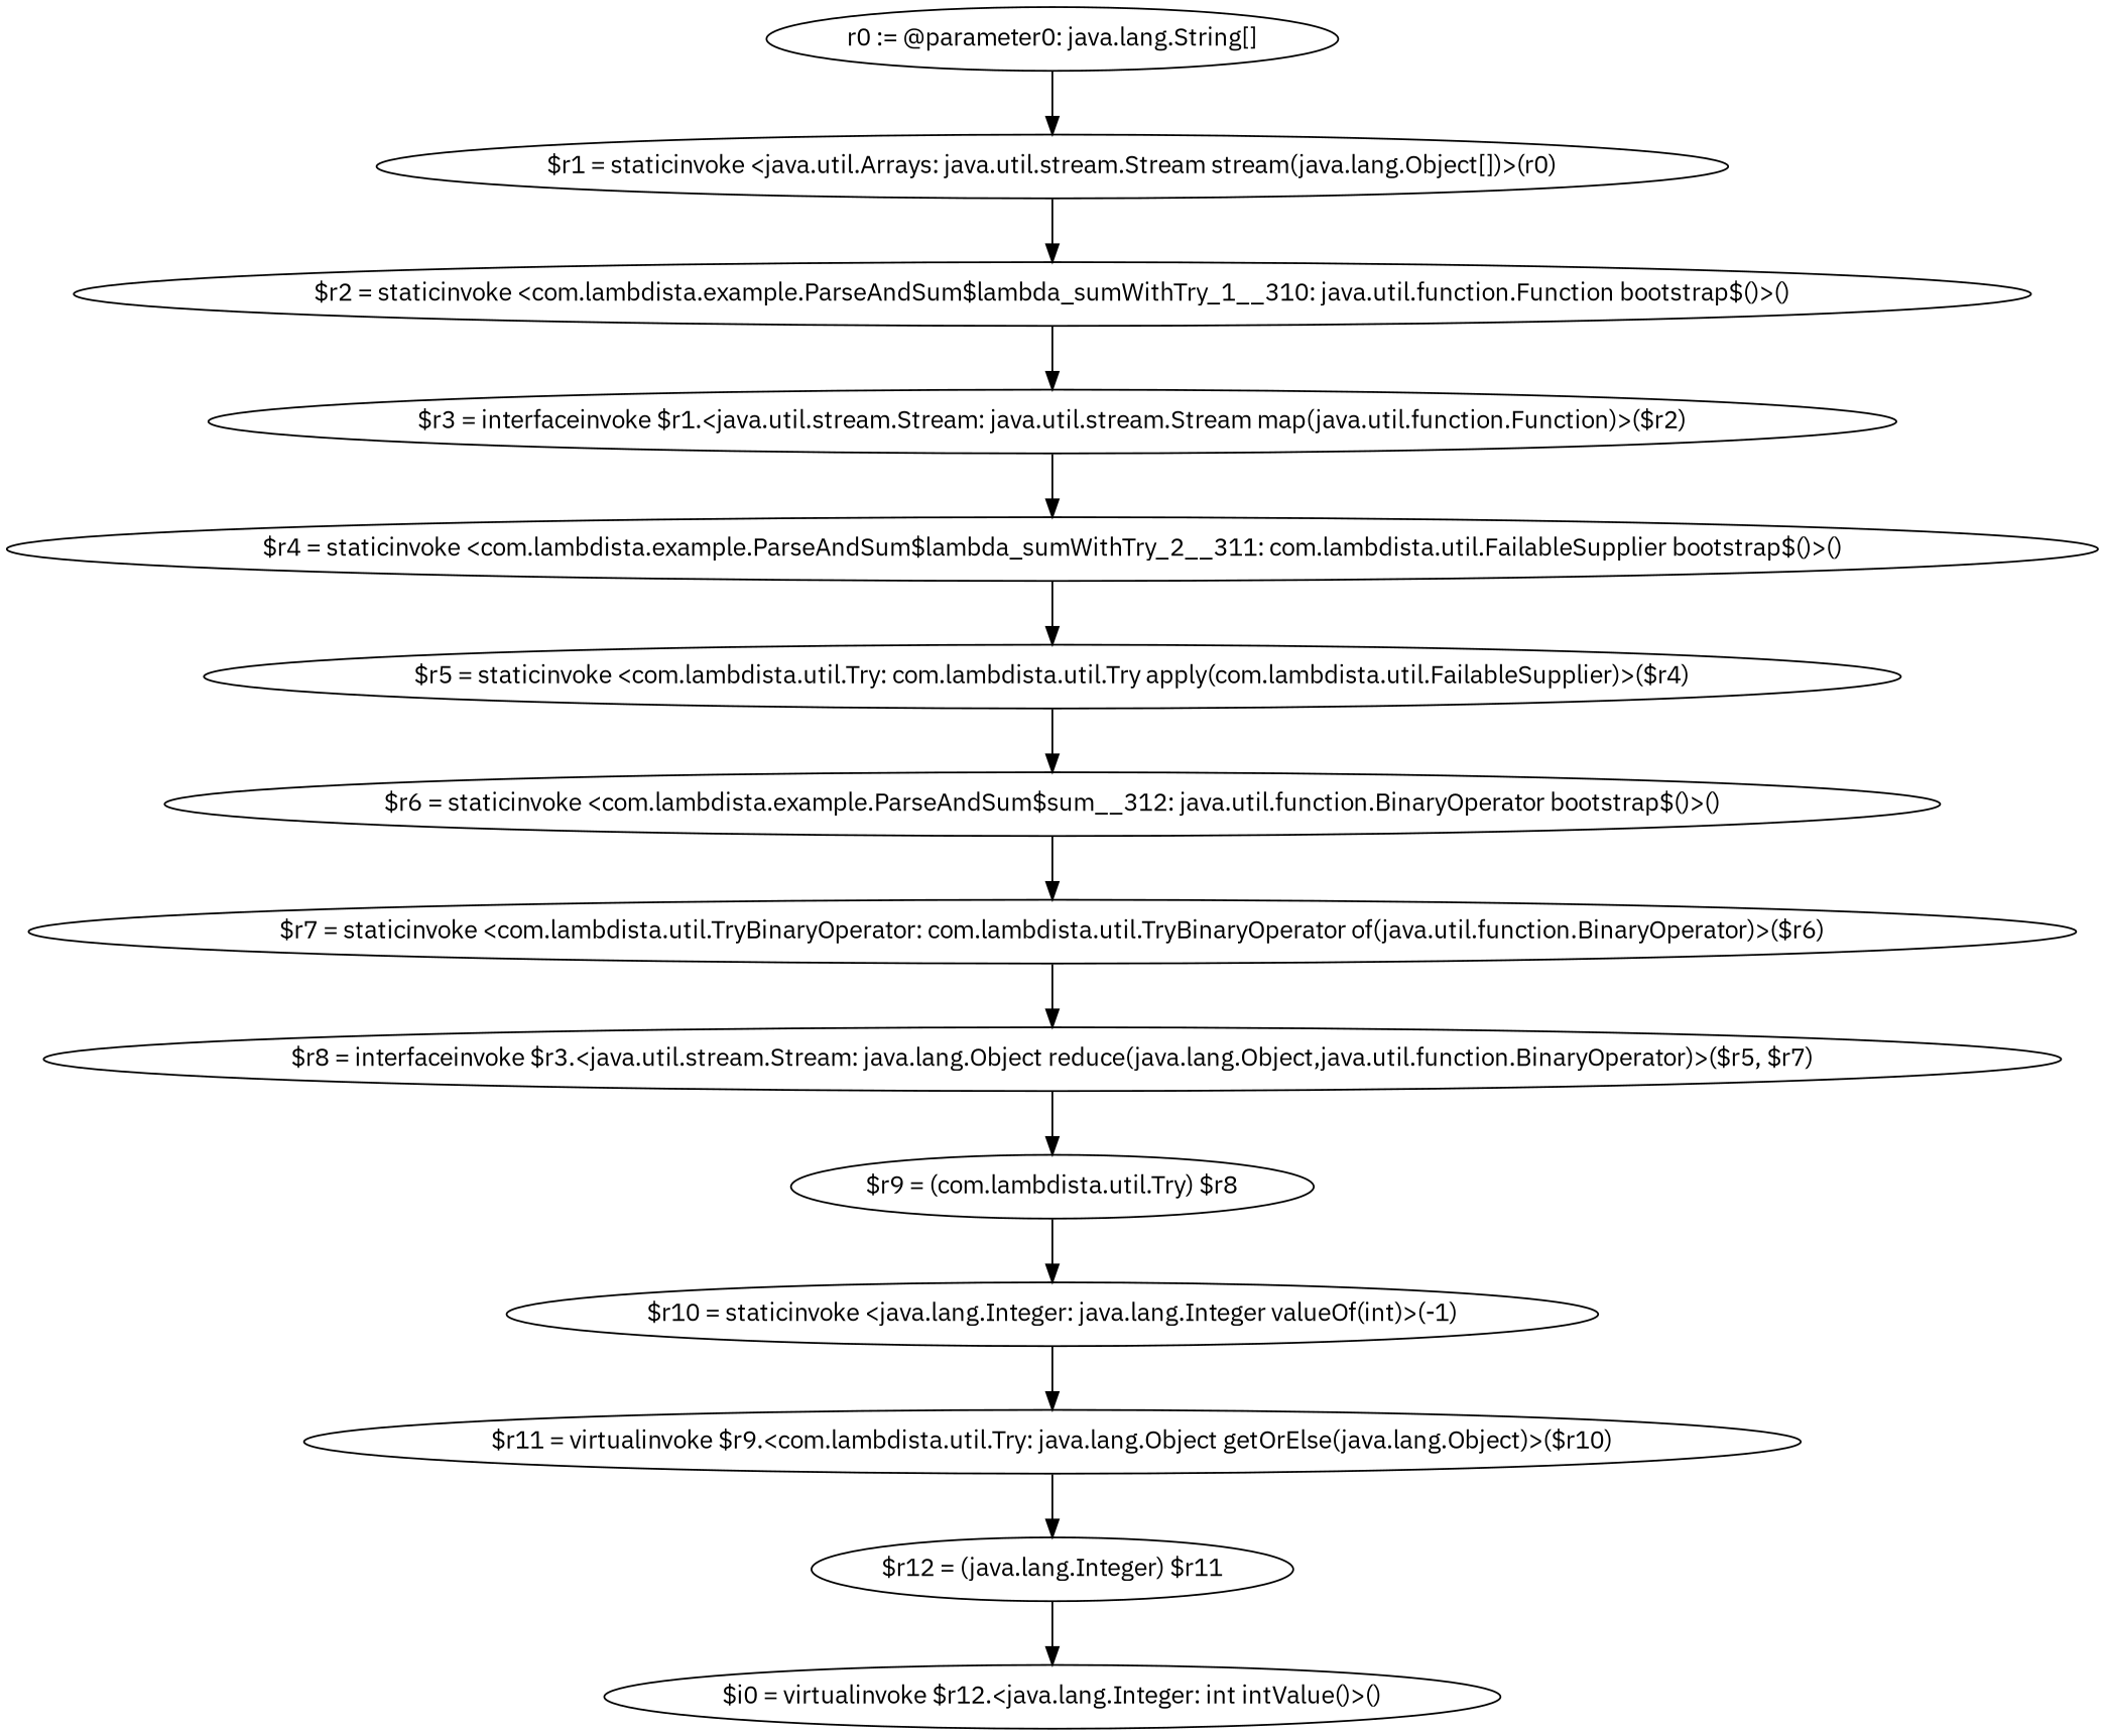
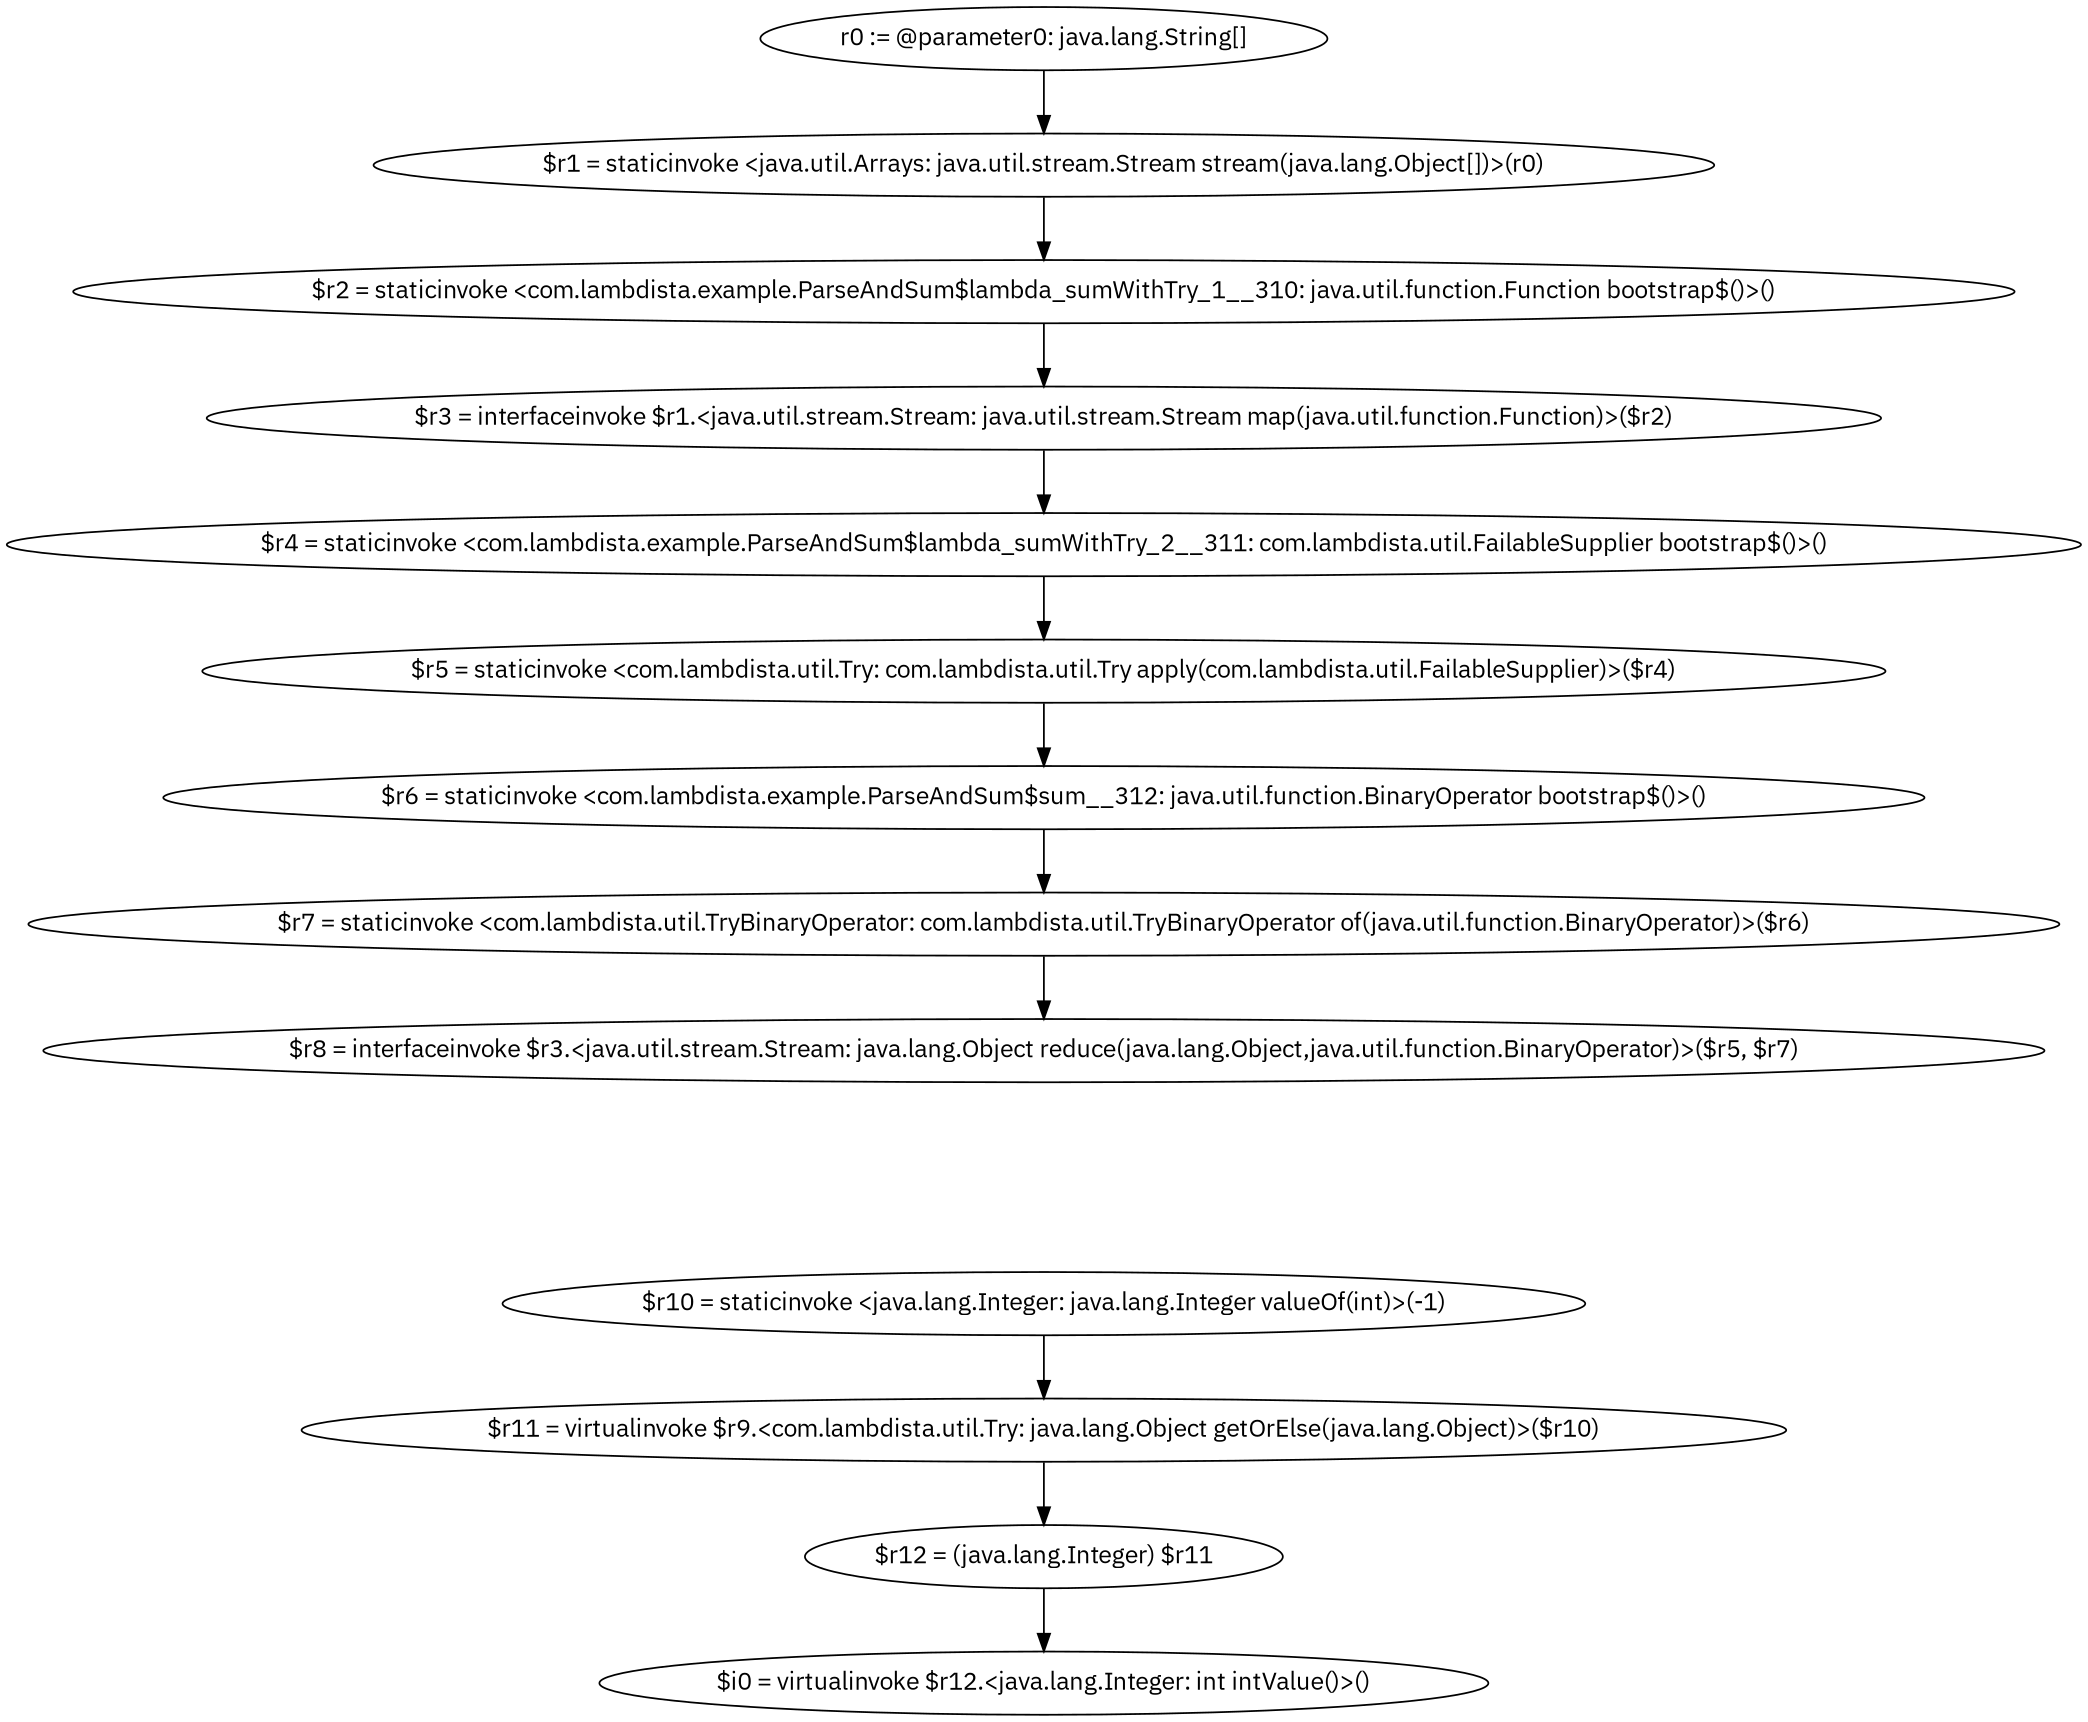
  digraph {
    fontname="IBM Plex Sans"
    node [fontname="IBM Plex Sans"]
    edge [fontname="IBM Plex Sans"]
    "r0 := @parameter0: java.lang.String[]"
    "$r1 = staticinvoke <java.util.Arrays: java.util.stream.Stream stream(java.lang.Object[])>(r0)"
    "$r2 = staticinvoke <com.lambdista.example.ParseAndSum$lambda_sumWithTry_1__310: java.util.function.Function bootstrap$()>()"
    "$r3 = interfaceinvoke $r1.<java.util.stream.Stream: java.util.stream.Stream map(java.util.function.Function)>($r2)"
    "$r4 = staticinvoke <com.lambdista.example.ParseAndSum$lambda_sumWithTry_2__311: com.lambdista.util.FailableSupplier bootstrap$()>()"
    "$r5 = staticinvoke <com.lambdista.util.Try: com.lambdista.util.Try apply(com.lambdista.util.FailableSupplier)>($r4)"
    "$r6 = staticinvoke <com.lambdista.example.ParseAndSum$sum__312: java.util.function.BinaryOperator bootstrap$()>()"
    "$r7 = staticinvoke <com.lambdista.util.TryBinaryOperator: com.lambdista.util.TryBinaryOperator of(java.util.function.BinaryOperator)>($r6)"
    "$r8 = interfaceinvoke $r3.<java.util.stream.Stream: java.lang.Object reduce(java.lang.Object,java.util.function.BinaryOperator)>($r5, $r7)"
-   "$r9 = (com.lambdista.util.Try) $r8"
    "$r10 = staticinvoke <java.lang.Integer: java.lang.Integer valueOf(int)>(-1)"
    "$r11 = virtualinvoke $r9.<com.lambdista.util.Try: java.lang.Object getOrElse(java.lang.Object)>($r10)"
    "$r12 = (java.lang.Integer) $r11"
    "$i0 = virtualinvoke $r12.<java.lang.Integer: int intValue()>()"
    "r0 := @parameter0: java.lang.String[]" -> "$r1 = staticinvoke <java.util.Arrays: java.util.stream.Stream stream(java.lang.Object[])>(r0)"
    "$r1 = staticinvoke <java.util.Arrays: java.util.stream.Stream stream(java.lang.Object[])>(r0)" -> "$r2 = staticinvoke <com.lambdista.example.ParseAndSum$lambda_sumWithTry_1__310: java.util.function.Function bootstrap$()>()"
    "$r2 = staticinvoke <com.lambdista.example.ParseAndSum$lambda_sumWithTry_1__310: java.util.function.Function bootstrap$()>()" -> "$r3 = interfaceinvoke $r1.<java.util.stream.Stream: java.util.stream.Stream map(java.util.function.Function)>($r2)"
    "$r3 = interfaceinvoke $r1.<java.util.stream.Stream: java.util.stream.Stream map(java.util.function.Function)>($r2)" -> "$r4 = staticinvoke <com.lambdista.example.ParseAndSum$lambda_sumWithTry_2__311: com.lambdista.util.FailableSupplier bootstrap$()>()"
    "$r4 = staticinvoke <com.lambdista.example.ParseAndSum$lambda_sumWithTry_2__311: com.lambdista.util.FailableSupplier bootstrap$()>()" -> "$r5 = staticinvoke <com.lambdista.util.Try: com.lambdista.util.Try apply(com.lambdista.util.FailableSupplier)>($r4)"
    "$r5 = staticinvoke <com.lambdista.util.Try: com.lambdista.util.Try apply(com.lambdista.util.FailableSupplier)>($r4)" -> "$r6 = staticinvoke <com.lambdista.example.ParseAndSum$sum__312: java.util.function.BinaryOperator bootstrap$()>()"
    "$r6 = staticinvoke <com.lambdista.example.ParseAndSum$sum__312: java.util.function.BinaryOperator bootstrap$()>()" -> "$r7 = staticinvoke <com.lambdista.util.TryBinaryOperator: com.lambdista.util.TryBinaryOperator of(java.util.function.BinaryOperator)>($r6)"
    "$r7 = staticinvoke <com.lambdista.util.TryBinaryOperator: com.lambdista.util.TryBinaryOperator of(java.util.function.BinaryOperator)>($r6)" -> "$r8 = interfaceinvoke $r3.<java.util.stream.Stream: java.lang.Object reduce(java.lang.Object,java.util.function.BinaryOperator)>($r5, $r7)"
-   "$r8 = interfaceinvoke $r3.<java.util.stream.Stream: java.lang.Object reduce(java.lang.Object,java.util.function.BinaryOperator)>($r5, $r7)" -> "$r9 = (com.lambdista.util.Try) $r8"
-   "$r9 = (com.lambdista.util.Try) $r8" -> "$r10 = staticinvoke <java.lang.Integer: java.lang.Integer valueOf(int)>(-1)"
    "$r10 = staticinvoke <java.lang.Integer: java.lang.Integer valueOf(int)>(-1)" -> "$r11 = virtualinvoke $r9.<com.lambdista.util.Try: java.lang.Object getOrElse(java.lang.Object)>($r10)"
    "$r11 = virtualinvoke $r9.<com.lambdista.util.Try: java.lang.Object getOrElse(java.lang.Object)>($r10)" -> "$r12 = (java.lang.Integer) $r11"
    "$r12 = (java.lang.Integer) $r11" -> "$i0 = virtualinvoke $r12.<java.lang.Integer: int intValue()>()"
  }
